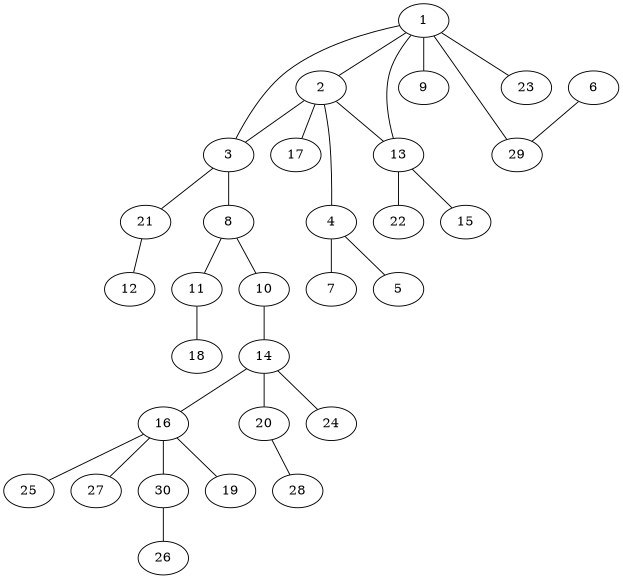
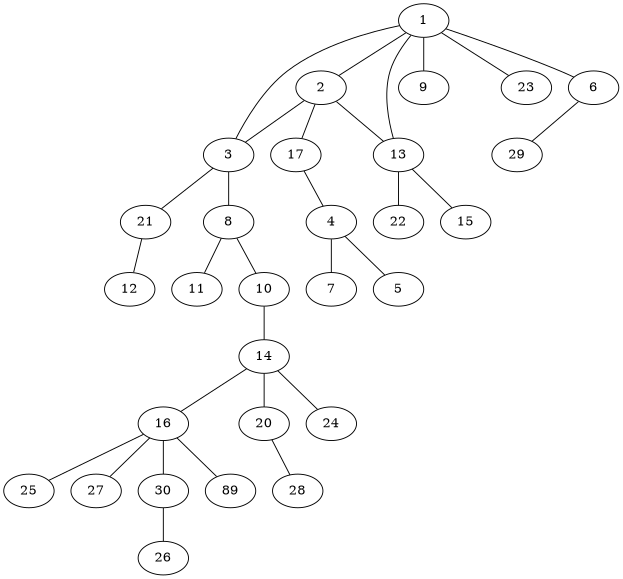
  graph {
    1
    2
    3
    6
    9
    13
    23
    4
    17
    8
    21
    29
    15
    22
    5
    7
    10
    11
    12
    14
-   18
    16
    20
    24
-   19
+   19 [label=89]
    25
    27
    30
    28
    26
    1 -- 2
    1 -- 3
-   1 -- 29
+   1 -- 6
    1 -- 9
    1 -- 13
    1 -- 23
    2 -- 3
    2 -- 13
-   2 -- 4
+   17 -- 4
    2 -- 17
    3 -- 8
    3 -- 21
    6 -- 29
    13 -- 15
    13 -- 22
    4 -- 5
    4 -- 7
    8 -- 10
    8 -- 11
    21 -- 12
    10 -- 14
-   11 -- 18
    14 -- 16
    14 -- 20
    14 -- 24
    16 -- 19
    16 -- 25
    16 -- 27
    16 -- 30
    20 -- 28
    30 -- 26
  }
